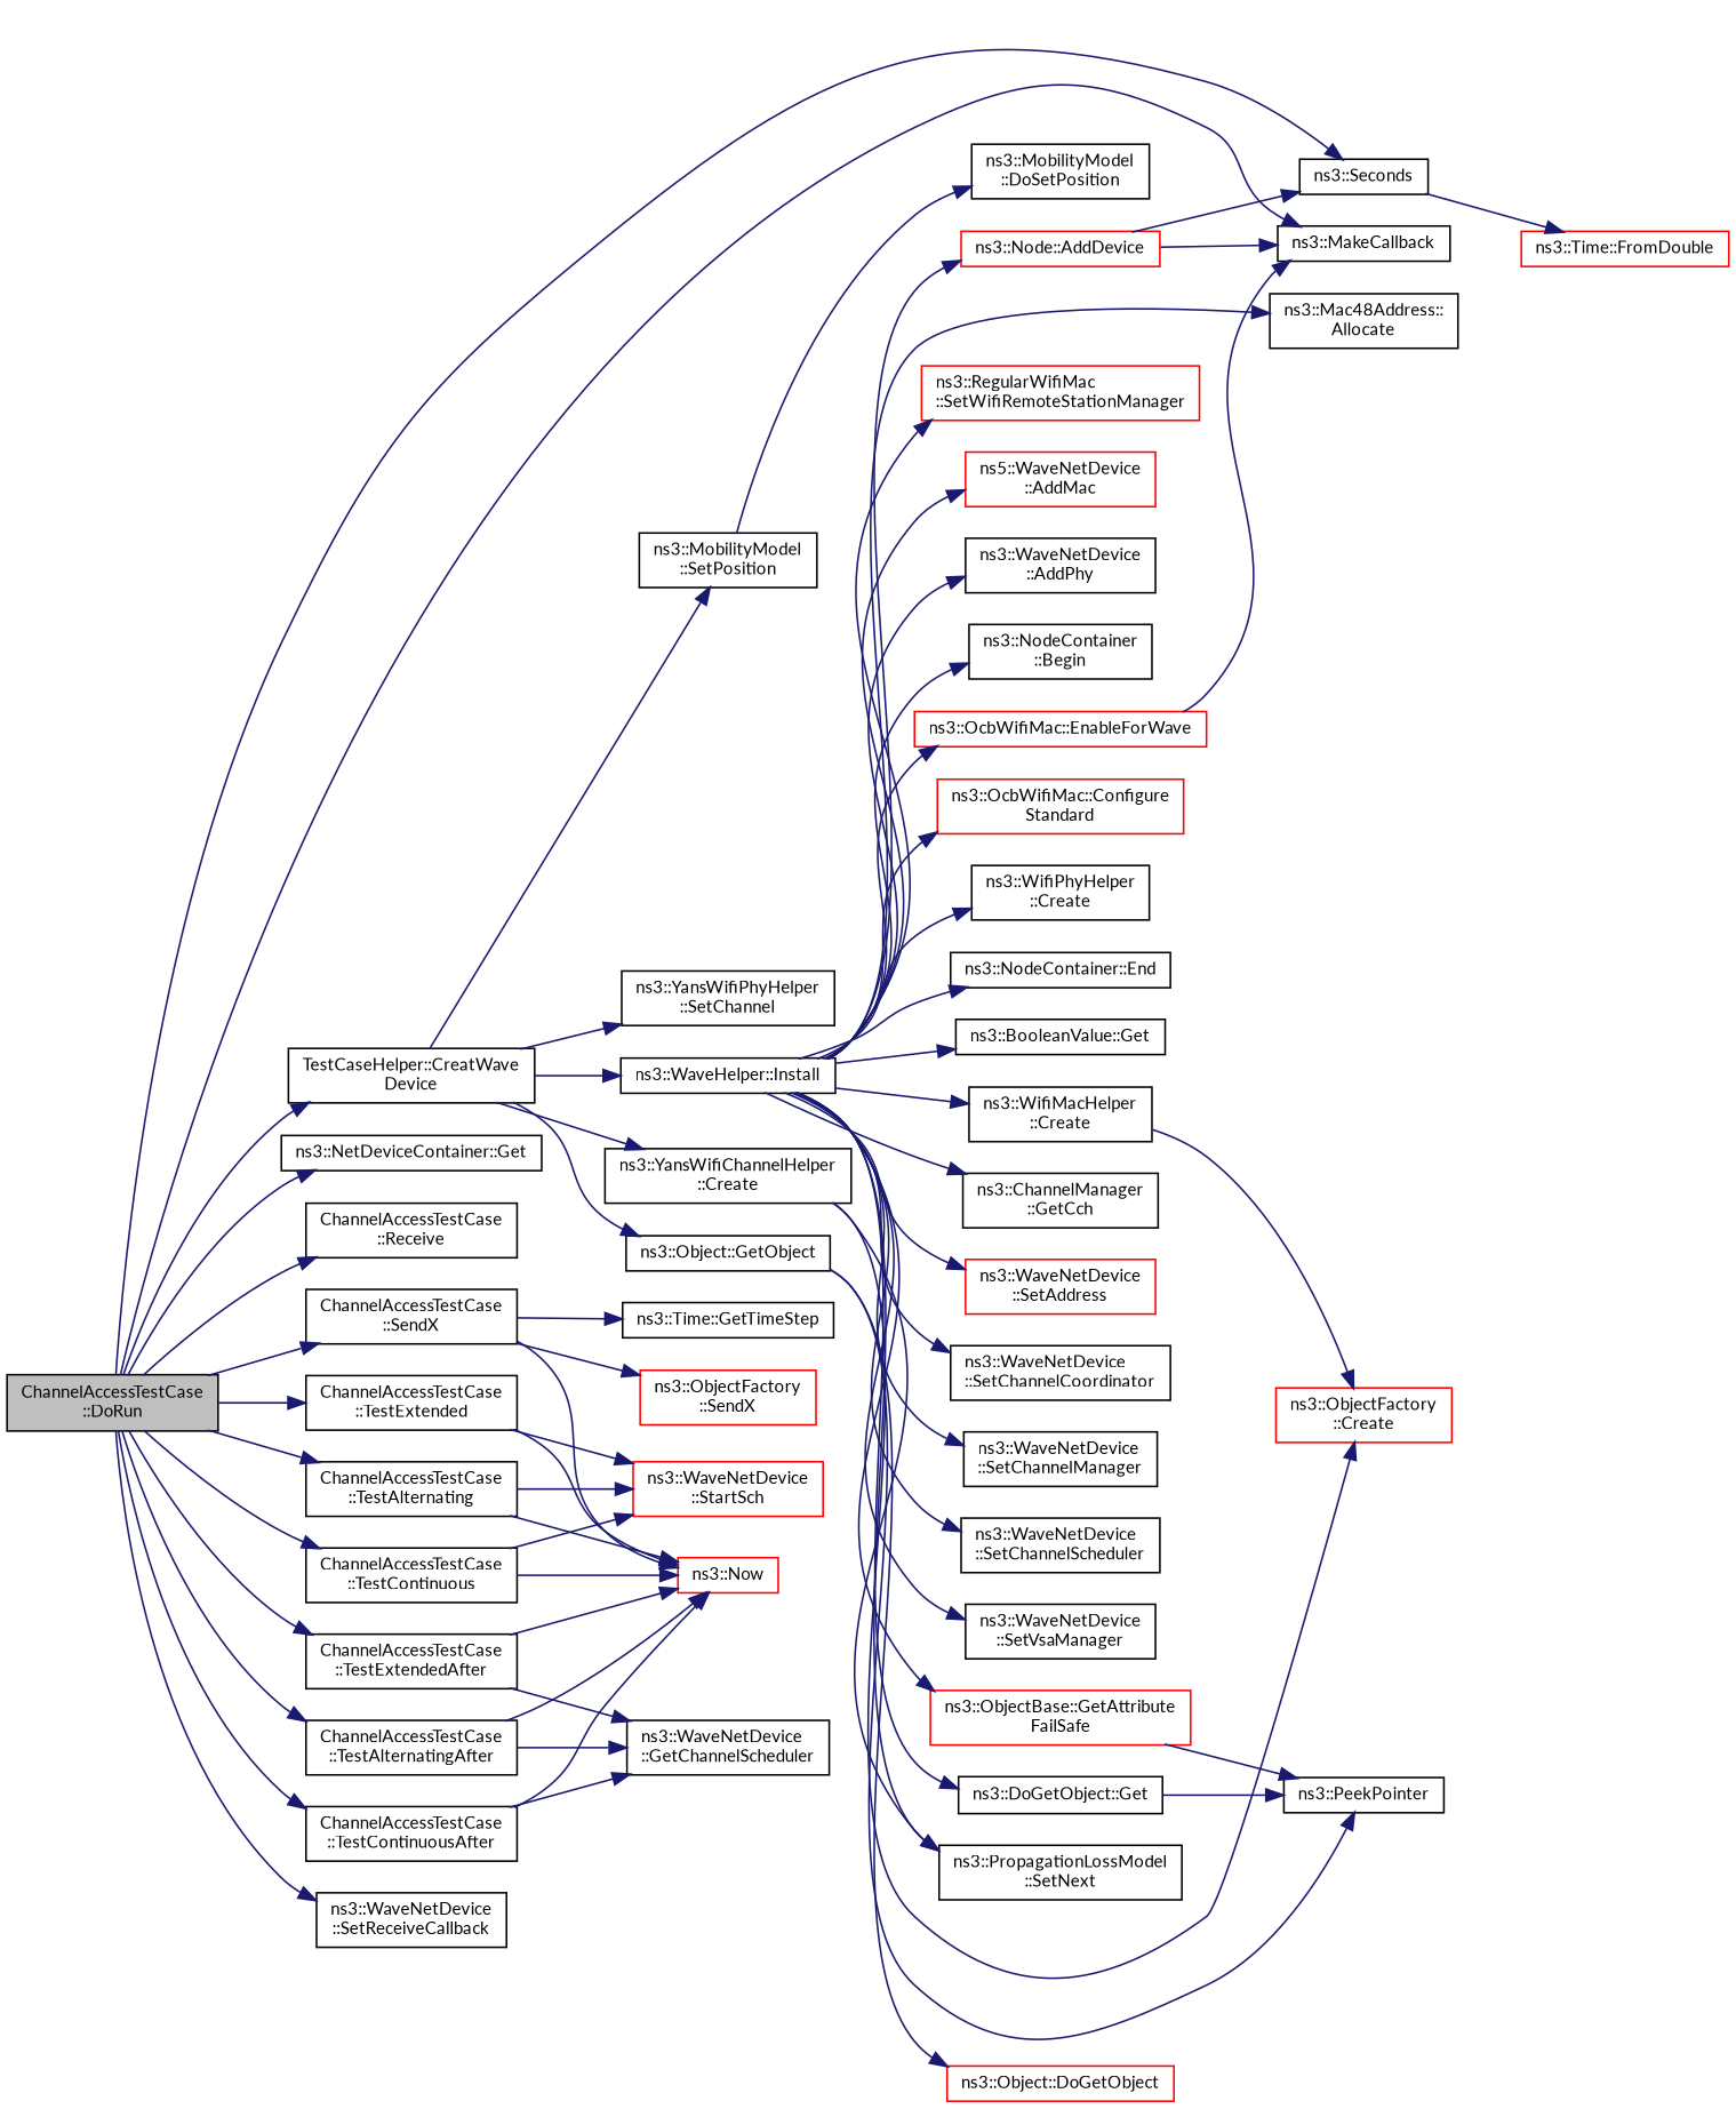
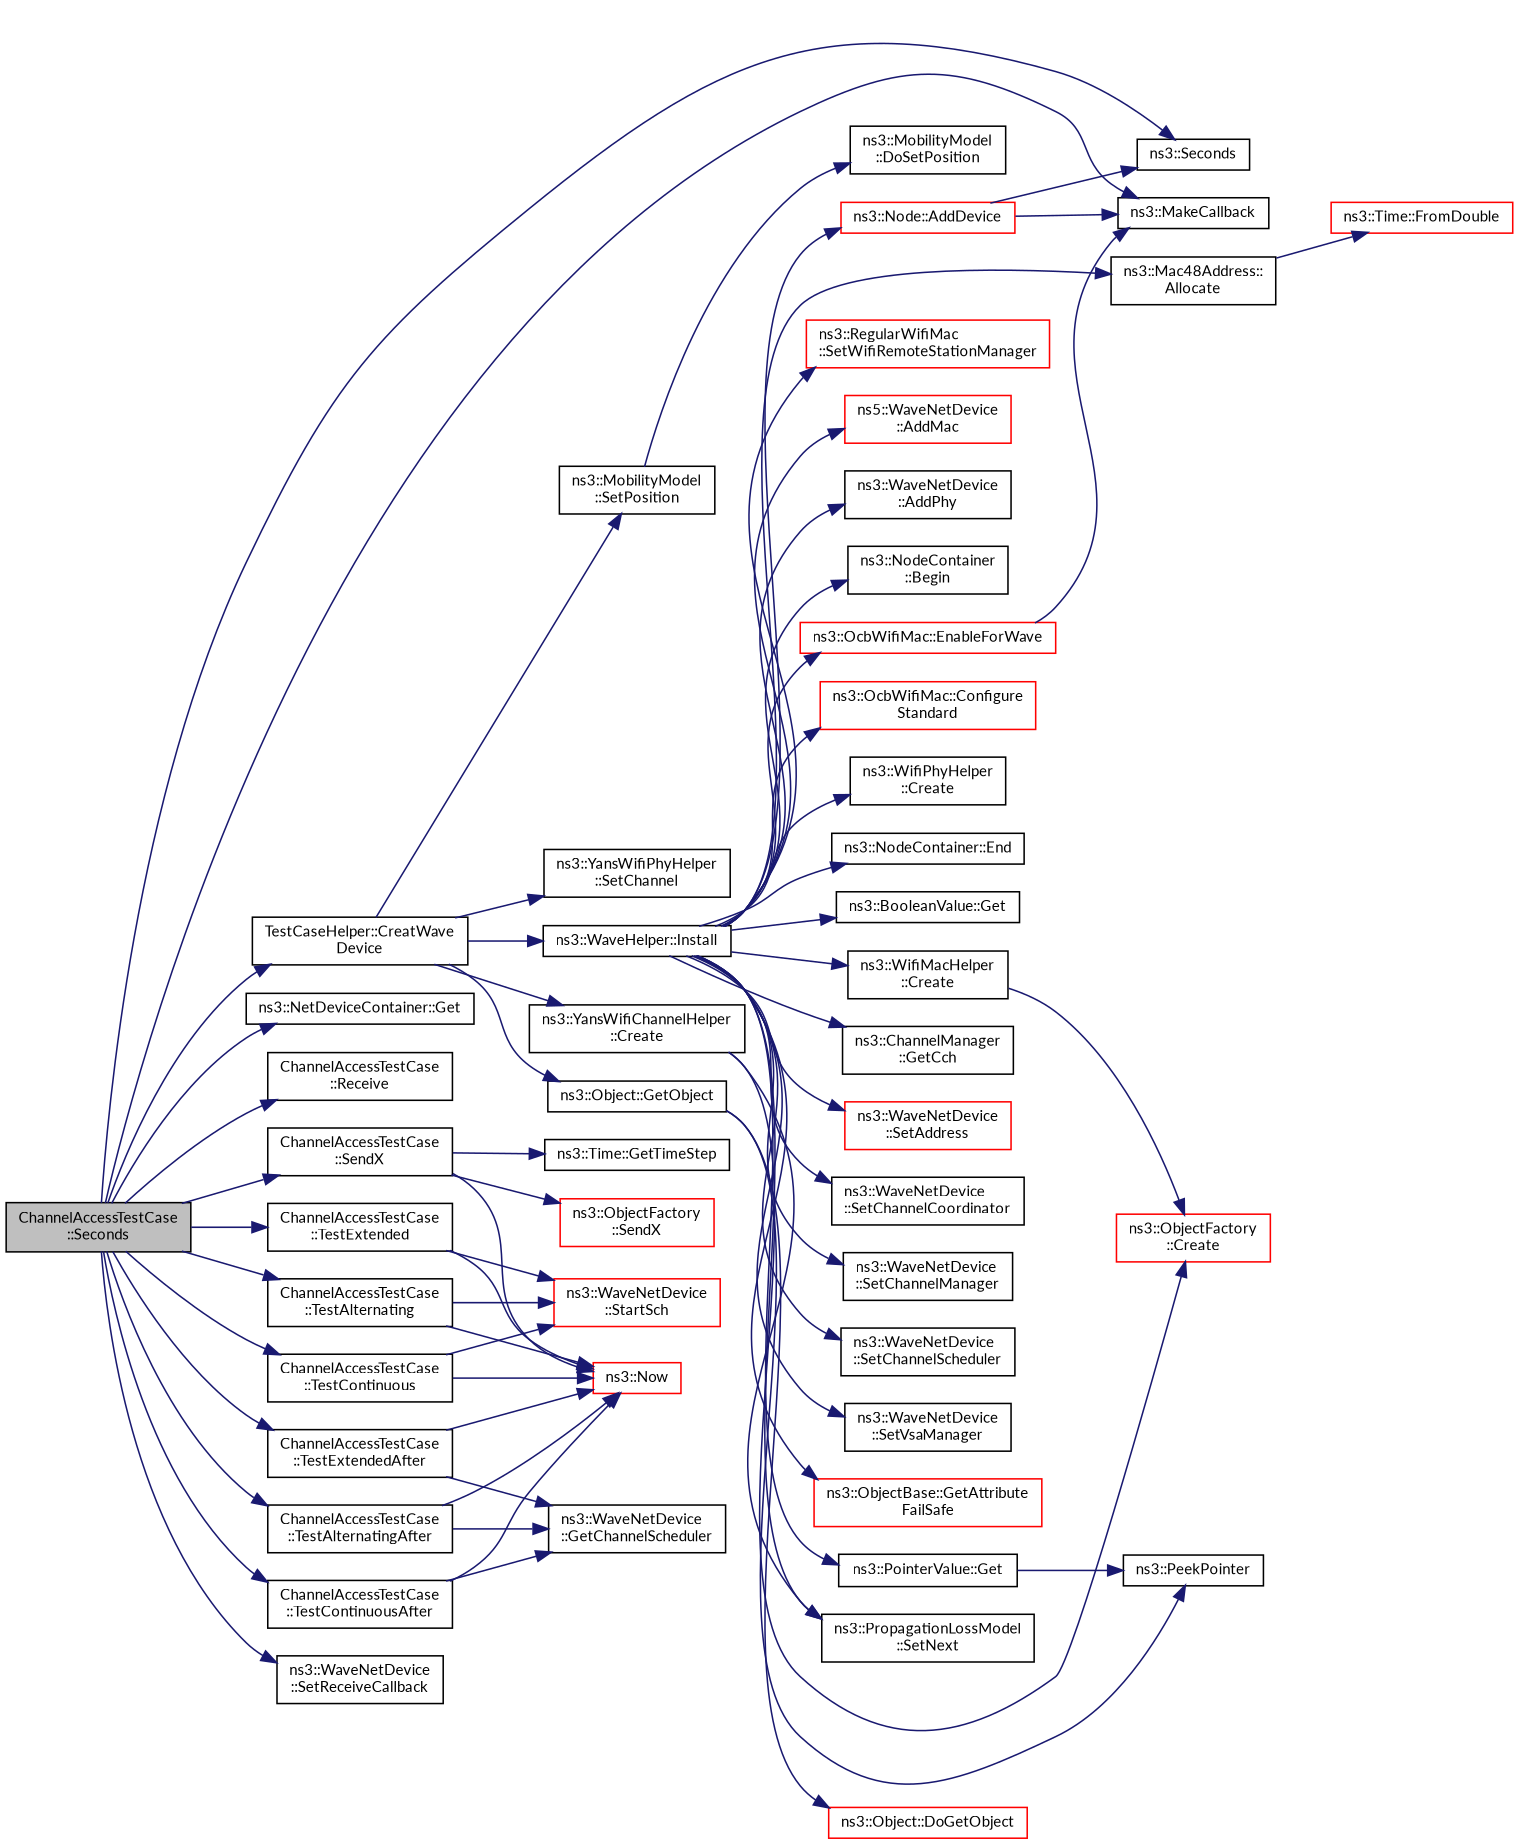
  digraph {
    fontname=Lato
    rankdir=LR
    node [color=black fillcolor=white fontname=Lato fontsize=10 shape=record style=filled]
    edge [color=midnightblue fontname=Lato fontsize=10 labelfontname=Helvetica labelfontsize=10 style=solid]
-   n1 [fillcolor=grey75 fontcolor=black height=0.2 label="ChannelAccessTestCase\l::DoRun" width=0.4]
+   n1 [fillcolor=grey75 fontcolor=black height=0.2 label="ChannelAccessTestCase\l::Seconds" width=0.4]
    n2 [height=0.2 label="TestCaseHelper::CreatWave\lDevice" width=0.4]
    n3 [height=0.2 label="ns3::MakeCallback" width=0.4]
    n4 [height=0.2 label="ns3::Seconds" width=0.4]
    n5 [height=0.2 label="ns3::NetDeviceContainer::Get" width=0.4]
    n6 [height=0.2 label="ChannelAccessTestCase\l::Receive" width=0.4]
    n7 [height=0.2 label="ChannelAccessTestCase\l::SendX" width=0.4]
    n8 [height=0.2 label="ns3::WaveNetDevice\l::SetReceiveCallback" width=0.4]
    n9 [height=0.2 label="ChannelAccessTestCase\l::TestAlternating" width=0.4]
    n10 [height=0.2 label="ChannelAccessTestCase\l::TestAlternatingAfter" width=0.4]
    n11 [height=0.2 label="ChannelAccessTestCase\l::TestContinuous" width=0.4]
    n12 [height=0.2 label="ChannelAccessTestCase\l::TestContinuousAfter" width=0.4]
    n13 [height=0.2 label="ChannelAccessTestCase\l::TestExtended" width=0.4]
    n14 [height=0.2 label="ChannelAccessTestCase\l::TestExtendedAfter" width=0.4]
    n15 [height=0.2 label="ns3::YansWifiChannelHelper\l::Create" width=0.4]
    n16 [height=0.2 label="ns3::Object::GetObject" width=0.4]
    n17 [height=0.2 label="ns3::WaveHelper::Install" width=0.4]
    n18 [height=0.2 label="ns3::YansWifiPhyHelper\l::SetChannel" width=0.4]
    n19 [height=0.2 label="ns3::MobilityModel\l::SetPosition" width=0.4]
    n20 [color=red height=0.2 label="ns3::Time::FromDouble" width=0.4]
    n21 [height=0.2 label="ns3::Time::GetTimeStep" width=0.4]
    n22 [color=red height=0.2 label="ns3::Now" width=0.4]
    n23 [color=red height=0.2 label="ns3::ObjectFactory\l::SendX" width=0.4]
    n24 [color=red height=0.2 label="ns3::WaveNetDevice\l::StartSch" width=0.4]
    n25 [height=0.2 label="ns3::WaveNetDevice\l::GetChannelScheduler" width=0.4]
    n26 [color=red height=0.2 label="ns3::ObjectFactory\l::Create" width=0.4]
    n27 [height=0.2 label="ns3::PropagationLossModel\l::SetNext" width=0.4]
    n28 [color=red height=0.2 label="ns3::Object::DoGetObject" width=0.4]
    n29 [height=0.2 label="ns3::PeekPointer" width=0.4]
    n30 [color=red height=0.2 label="ns3::Node::AddDevice" width=0.4]
    n31 [color=red height=0.2 label="ns5::WaveNetDevice\l::AddMac" width=0.4]
    n32 [height=0.2 label="ns3::WaveNetDevice\l::AddPhy" width=0.4]
    n33 [height=0.2 label="ns3::Mac48Address::\lAllocate" width=0.4]
    n34 [height=0.2 label="ns3::NodeContainer\l::Begin" width=0.4]
    n35 [color=red height=0.2 label="ns3::OcbWifiMac::Configure\lStandard" width=0.4]
    n36 [height=0.2 label="ns3::WifiMacHelper\l::Create" width=0.4]
    n37 [height=0.2 label="ns3::WifiPhyHelper\l::Create" width=0.4]
    n38 [color=red height=0.2 label="ns3::OcbWifiMac::EnableForWave" width=0.4]
    n39 [height=0.2 label="ns3::NodeContainer::End" width=0.4]
    n40 [height=0.2 label="ns3::BooleanValue::Get" width=0.4]
-   n41 [height=0.2 label="ns3::DoGetObject::Get" width=0.4]
+   n41 [height=0.2 label="ns3::PointerValue::Get" width=0.4]
    n42 [color=red height=0.2 label="ns3::ObjectBase::GetAttribute\lFailSafe" width=0.4]
    n43 [height=0.2 label="ns3::ChannelManager\l::GetCch" width=0.4]
    n44 [color=red height=0.2 label="ns3::WaveNetDevice\l::SetAddress" width=0.4]
    n45 [height=0.2 label="ns3::WaveNetDevice\l::SetChannelCoordinator" width=0.4]
    n46 [height=0.2 label="ns3::WaveNetDevice\l::SetChannelManager" width=0.4]
    n47 [height=0.2 label="ns3::WaveNetDevice\l::SetChannelScheduler" width=0.4]
    n48 [height=0.2 label="ns3::WaveNetDevice\l::SetVsaManager" width=0.4]
    n49 [color=red height=0.2 label="ns3::RegularWifiMac\l::SetWifiRemoteStationManager" width=0.4]
    n50 [height=0.2 label="ns3::MobilityModel\l::DoSetPosition" width=0.4]
    n1 -> n2
    n1 -> n3
    n1 -> n4
    n1 -> n5
    n1 -> n6
    n1 -> n7
    n1 -> n8
    n1 -> n9
    n1 -> n10
    n1 -> n11
    n1 -> n12
    n1 -> n13
    n1 -> n14
    n2 -> n15
    n2 -> n16
    n2 -> n17
    n2 -> n18
    n2 -> n19
-   n4 -> n20
+   n33 -> n20
    n7 -> n21
    n7 -> n22
    n7 -> n23
    n9 -> n22
    n9 -> n24
    n10 -> n22
    n10 -> n25
    n11 -> n22
    n11 -> n24
    n12 -> n22
    n12 -> n25
    n13 -> n22
    n13 -> n24
    n14 -> n22
    n14 -> n25
    n15 -> n26
    n15 -> n27
    n16 -> n28
    n16 -> n29
    n17 -> n27
    n17 -> n30
    n17 -> n31
    n17 -> n32
    n17 -> n33
    n17 -> n34
    n17 -> n35
    n17 -> n36
    n17 -> n37
    n17 -> n38
    n17 -> n39
    n17 -> n40
    n17 -> n41
    n17 -> n42
    n17 -> n43
    n17 -> n44
    n17 -> n45
    n17 -> n46
    n17 -> n47
    n17 -> n48
    n17 -> n49
    n19 -> n50
    n30 -> n3
    n30 -> n4
    n36 -> n26
    n38 -> n3
    n41 -> n29
-   n42 -> n29
  }
